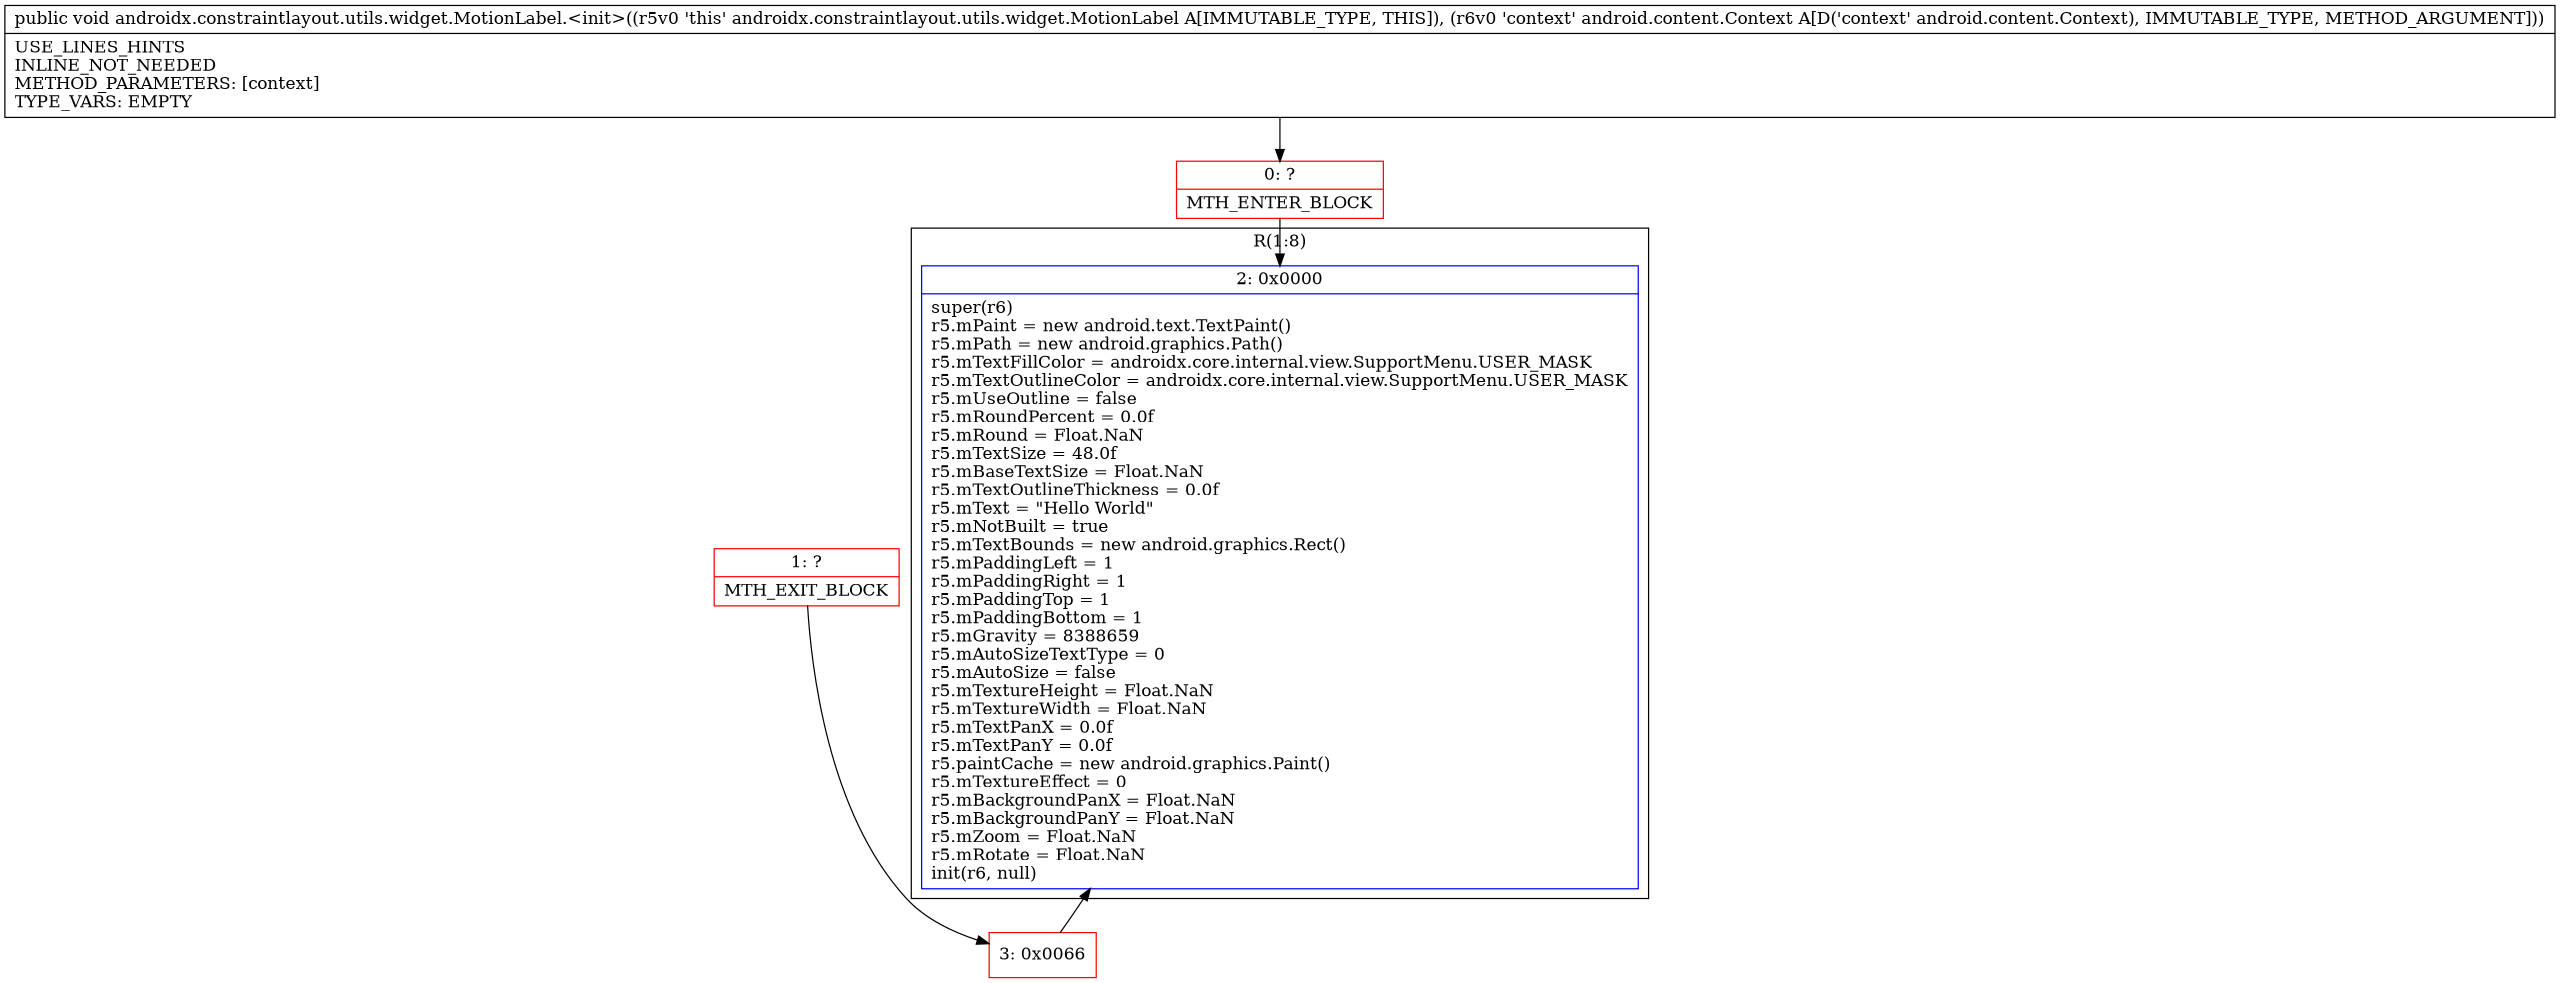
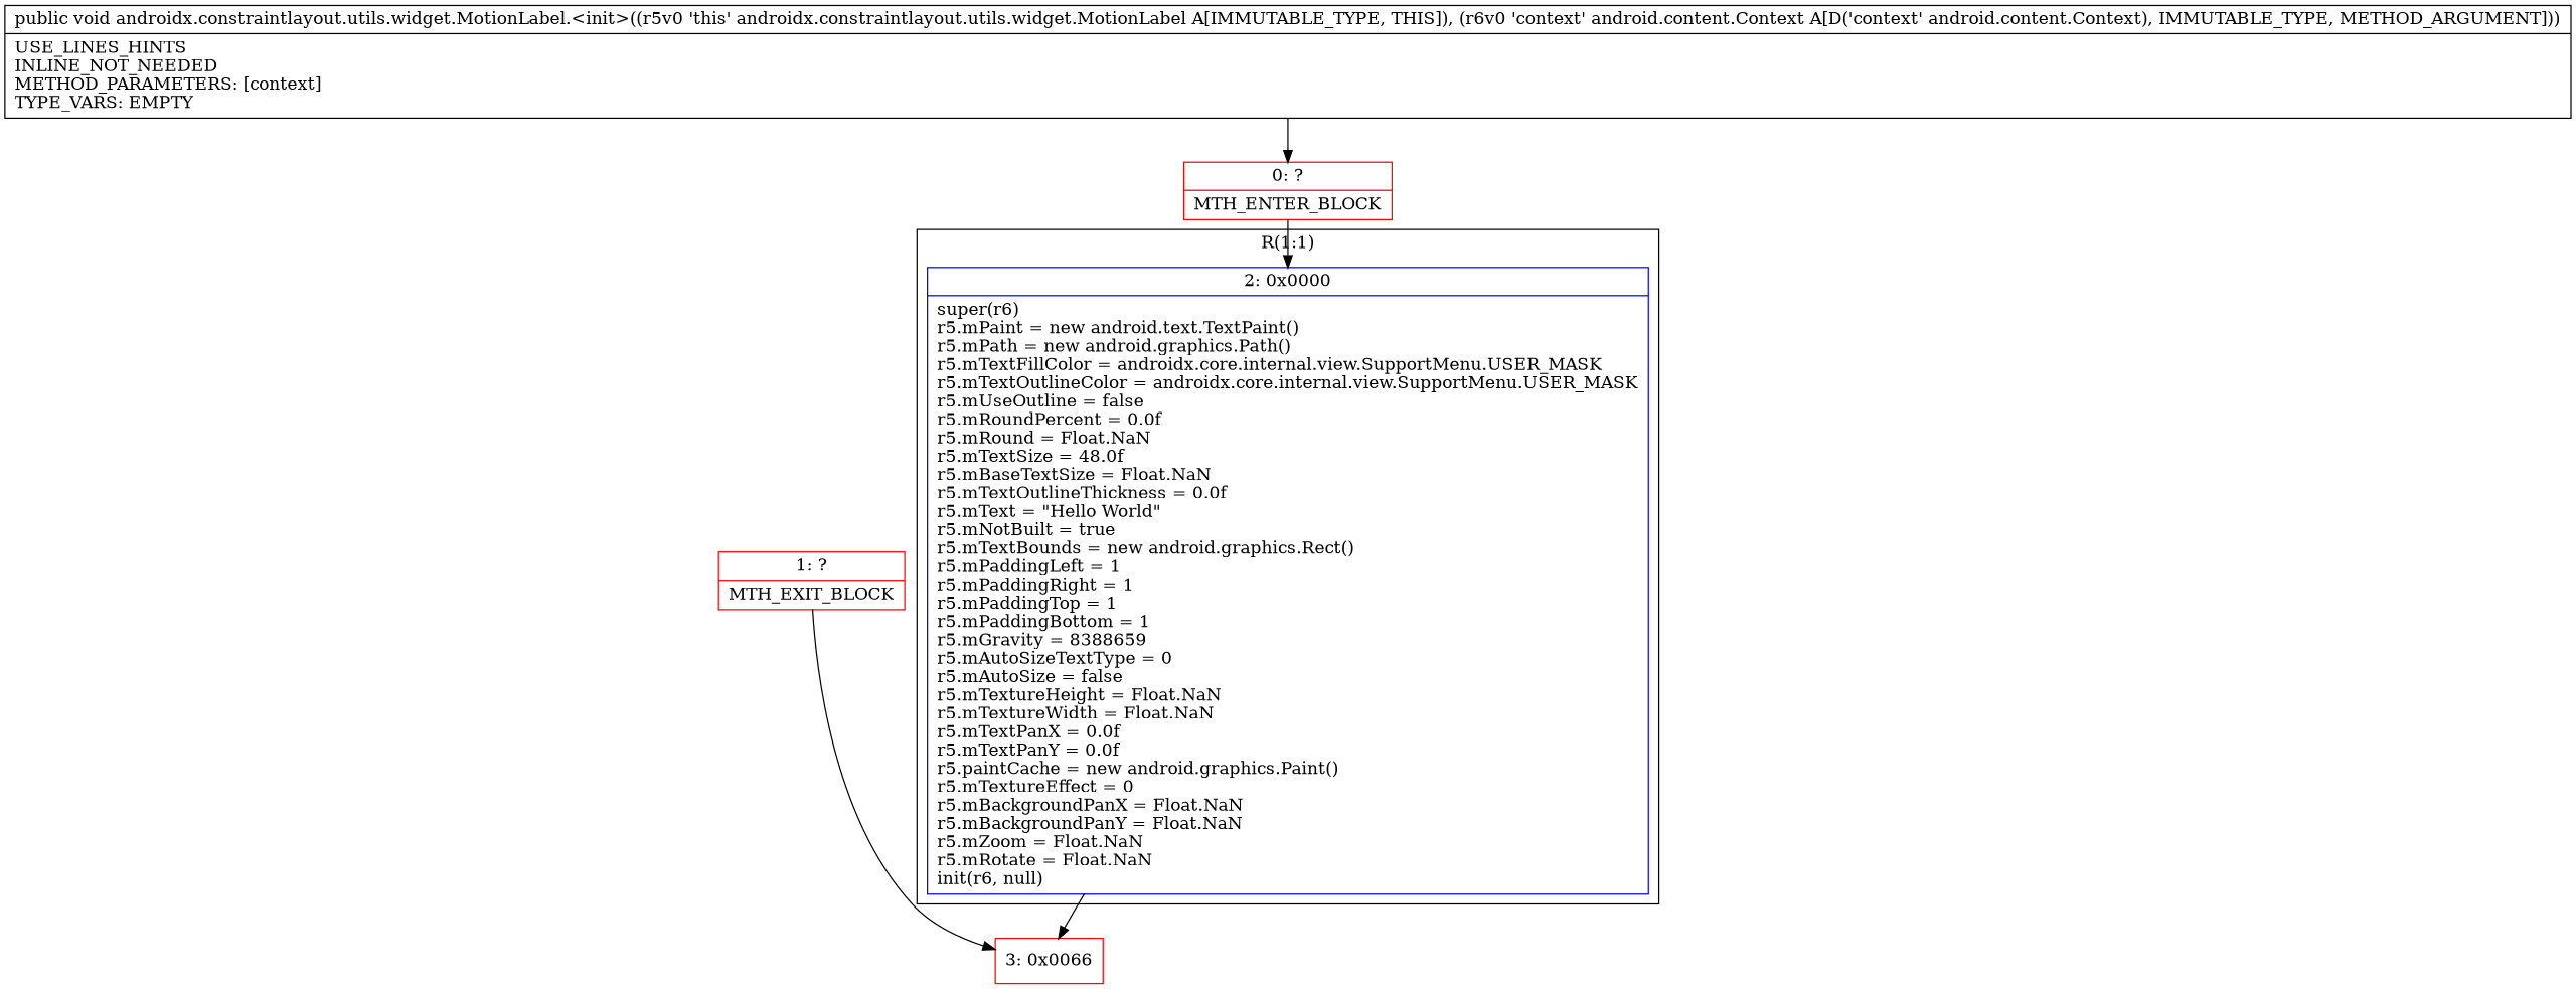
  digraph {
    node [color=red shape=record]
    n1 [color=blue label="{2\:\ 0x0000|super(r6)\lr5.mPaint = new android.text.TextPaint()\lr5.mPath = new android.graphics.Path()\lr5.mTextFillColor = androidx.core.internal.view.SupportMenu.USER_MASK\lr5.mTextOutlineColor = androidx.core.internal.view.SupportMenu.USER_MASK\lr5.mUseOutline = false\lr5.mRoundPercent = 0.0f\lr5.mRound = Float.NaN\lr5.mTextSize = 48.0f\lr5.mBaseTextSize = Float.NaN\lr5.mTextOutlineThickness = 0.0f\lr5.mText = \"Hello World\"\lr5.mNotBuilt = true\lr5.mTextBounds = new android.graphics.Rect()\lr5.mPaddingLeft = 1\lr5.mPaddingRight = 1\lr5.mPaddingTop = 1\lr5.mPaddingBottom = 1\lr5.mGravity = 8388659\lr5.mAutoSizeTextType = 0\lr5.mAutoSize = false\lr5.mTextureHeight = Float.NaN\lr5.mTextureWidth = Float.NaN\lr5.mTextPanX = 0.0f\lr5.mTextPanY = 0.0f\lr5.paintCache = new android.graphics.Paint()\lr5.mTextureEffect = 0\lr5.mBackgroundPanX = Float.NaN\lr5.mBackgroundPanY = Float.NaN\lr5.mZoom = Float.NaN\lr5.mRotate = Float.NaN\linit(r6, null)\l}"]
    n2 [label="{3\:\ 0x0066}"]
    n3 [label="{0\:\ ?|MTH_ENTER_BLOCK\l}"]
    n4 [label="{1\:\ ?|MTH_EXIT_BLOCK\l}"]
    n5 [label="{public void androidx.constraintlayout.utils.widget.MotionLabel.\<init\>((r5v0 'this' androidx.constraintlayout.utils.widget.MotionLabel A[IMMUTABLE_TYPE, THIS]), (r6v0 'context' android.content.Context A[D('context' android.content.Context), IMMUTABLE_TYPE, METHOD_ARGUMENT]))  | USE_LINES_HINTS\lINLINE_NOT_NEEDED\lMETHOD_PARAMETERS: [context]\lTYPE_VARS: EMPTY\l}" color=""]
    subgraph cluster_1 {
-     label="R(1:8)"
+     label="R(1:1)"
      n1
    }
-   n2 -> n1
+   n1 -> n2
    n3 -> n1
    n4 -> n2
    n5 -> n3
  }
